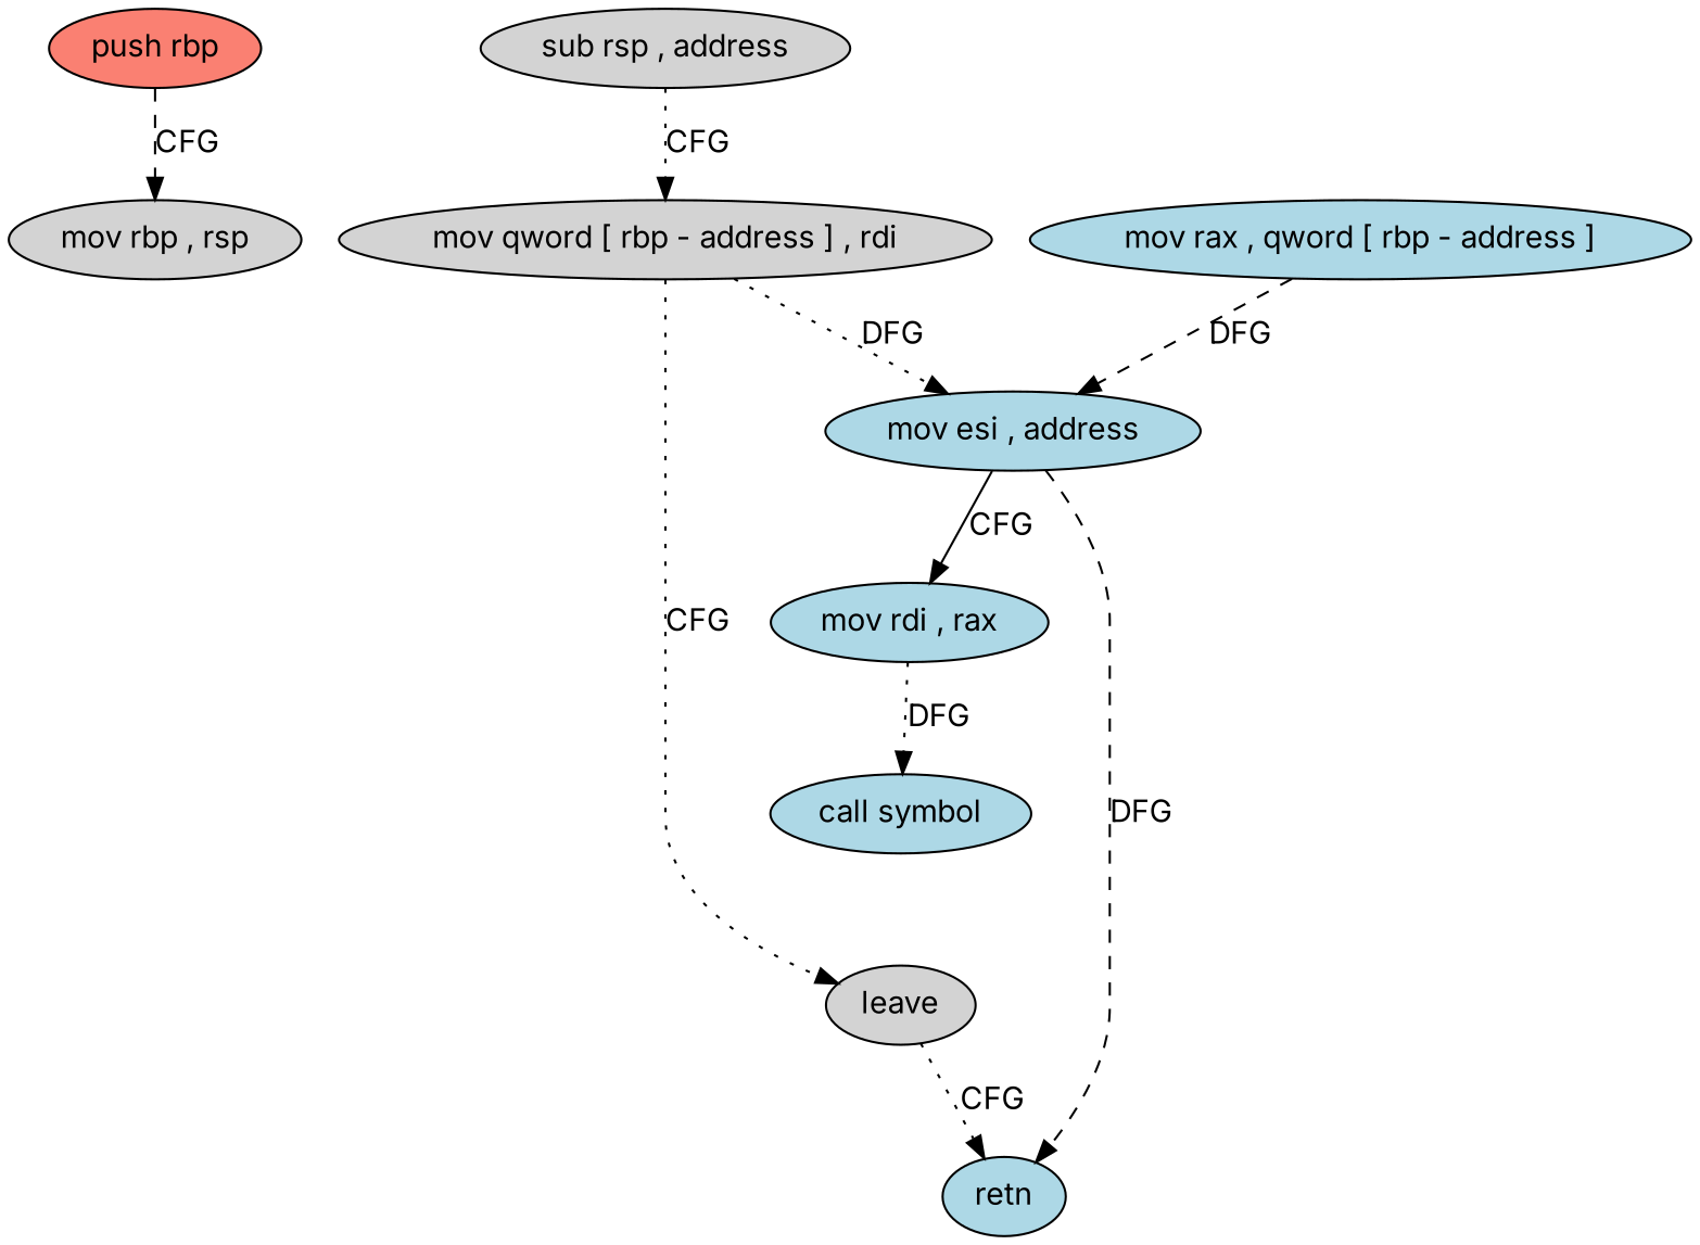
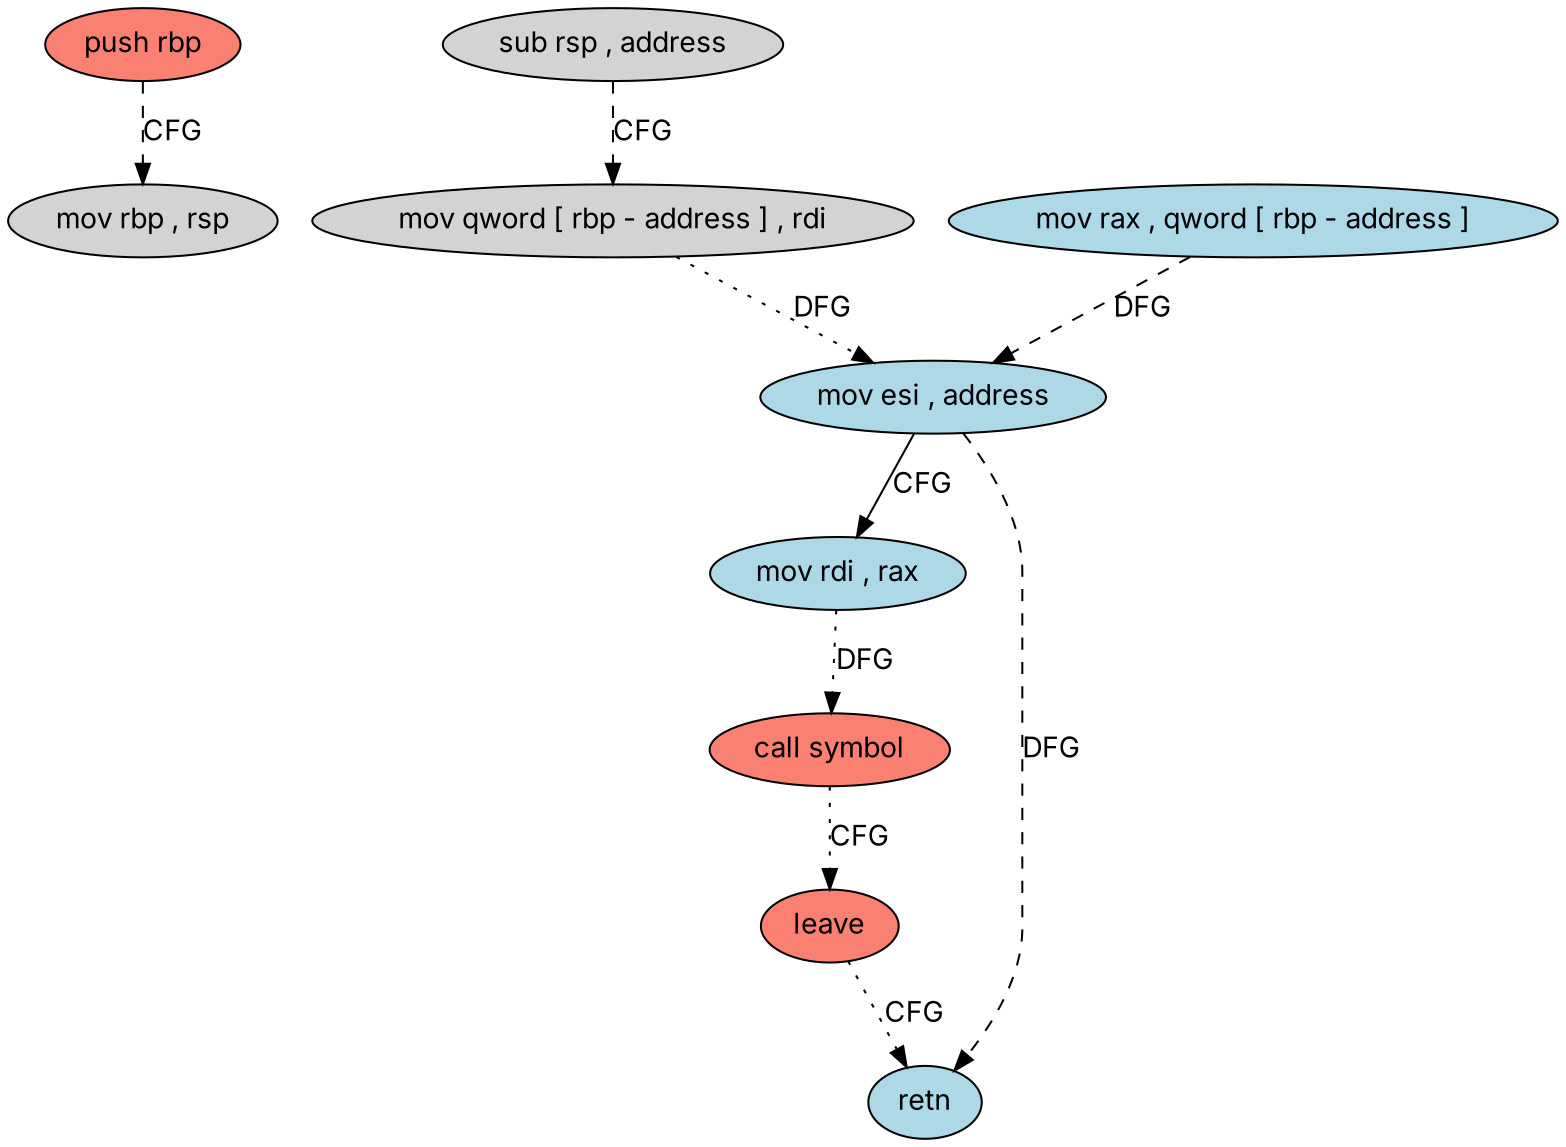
  digraph {
    fontname=Inter
    node [fillcolor=lightblue fontname=Inter style=filled]
    edge [fontname=Inter style=dashed]
    n1 [fillcolor=salmon label="push rbp"]
    n2 [fillcolor=lightgrey label="mov rbp , rsp"]
    n3 [fillcolor=lightgrey label="sub rsp , address"]
    n4 [fillcolor=lightgrey label="mov qword [ rbp - address ] , rdi"]
    n5 [label="mov esi , address"]
    n6 [label="mov rax , qword [ rbp - address ]"]
    n7 [label="mov rdi , rax"]
    n8 [label=retn]
-   n9 [label="call symbol"]
-   n10 [fillcolor=lightgrey label=leave]
+   n9 [fillcolor=salmon label="call symbol"]
+   n10 [fillcolor=salmon label=leave]
    n1 -> n2 [label=CFG]
-   n3 -> n4 [label=CFG style=dotted]
+   n3 -> n4 [label=CFG]
    n4 -> n5 [label=DFG style=dotted]
    n5 -> n7 [label=CFG style=solid]
    n5 -> n8 [label=DFG]
    n6 -> n5 [label=DFG]
    n7 -> n9 [label=DFG style=dotted]
-   n4 -> n10 [label=CFG style=dotted]
+   n9 -> n10 [label=CFG style=dotted]
    n10 -> n8 [label=CFG style=dotted]
  }
